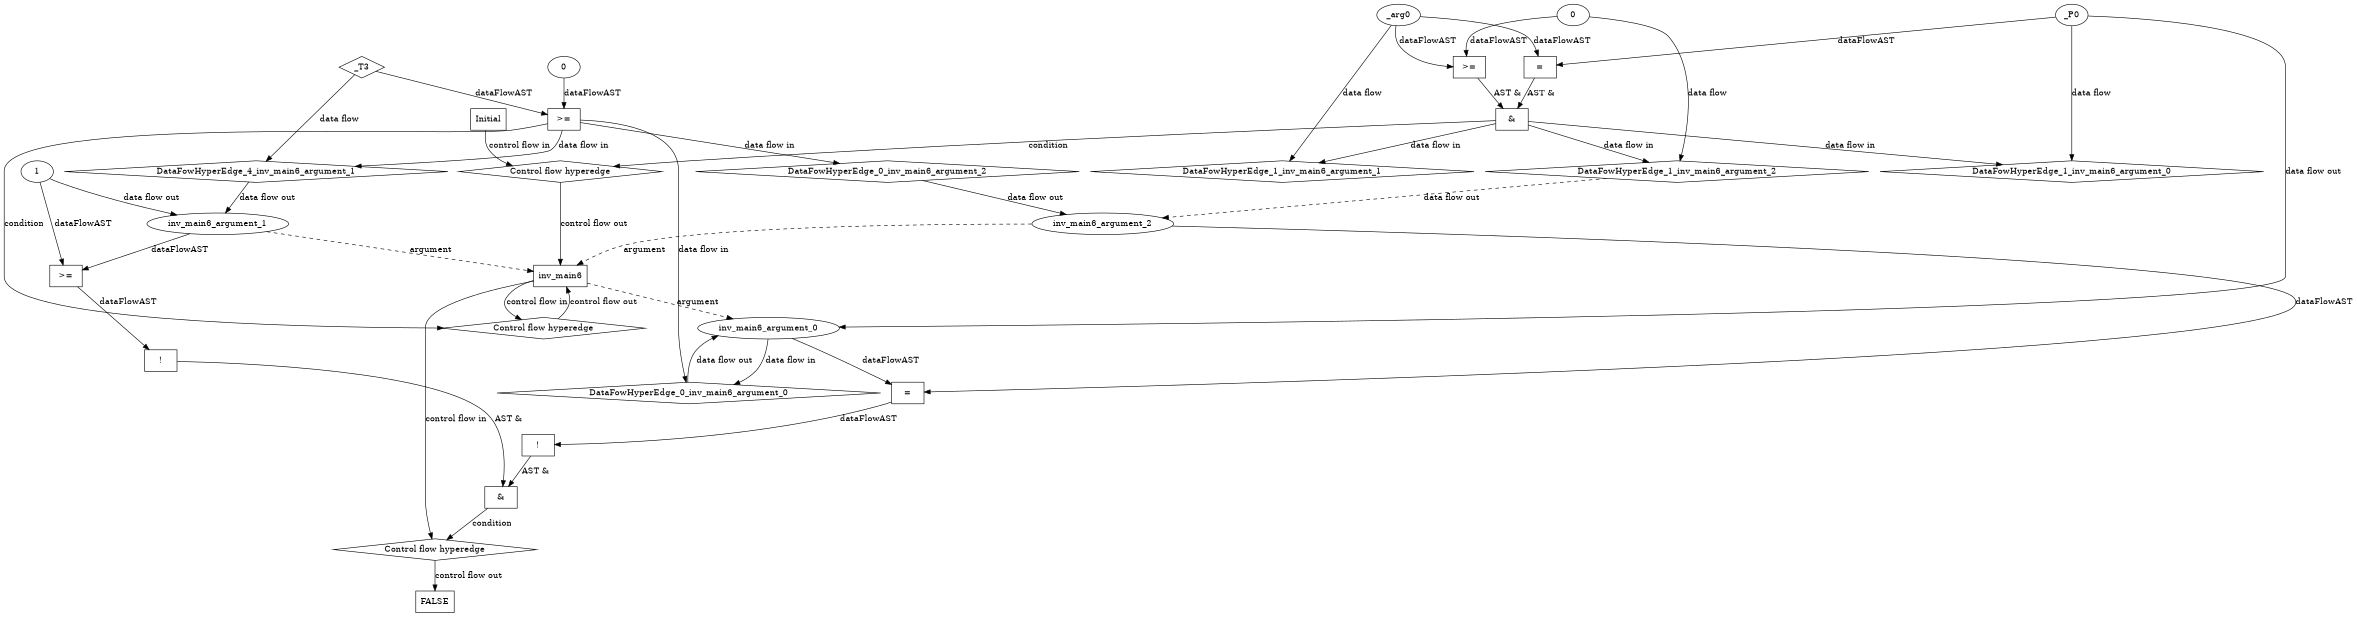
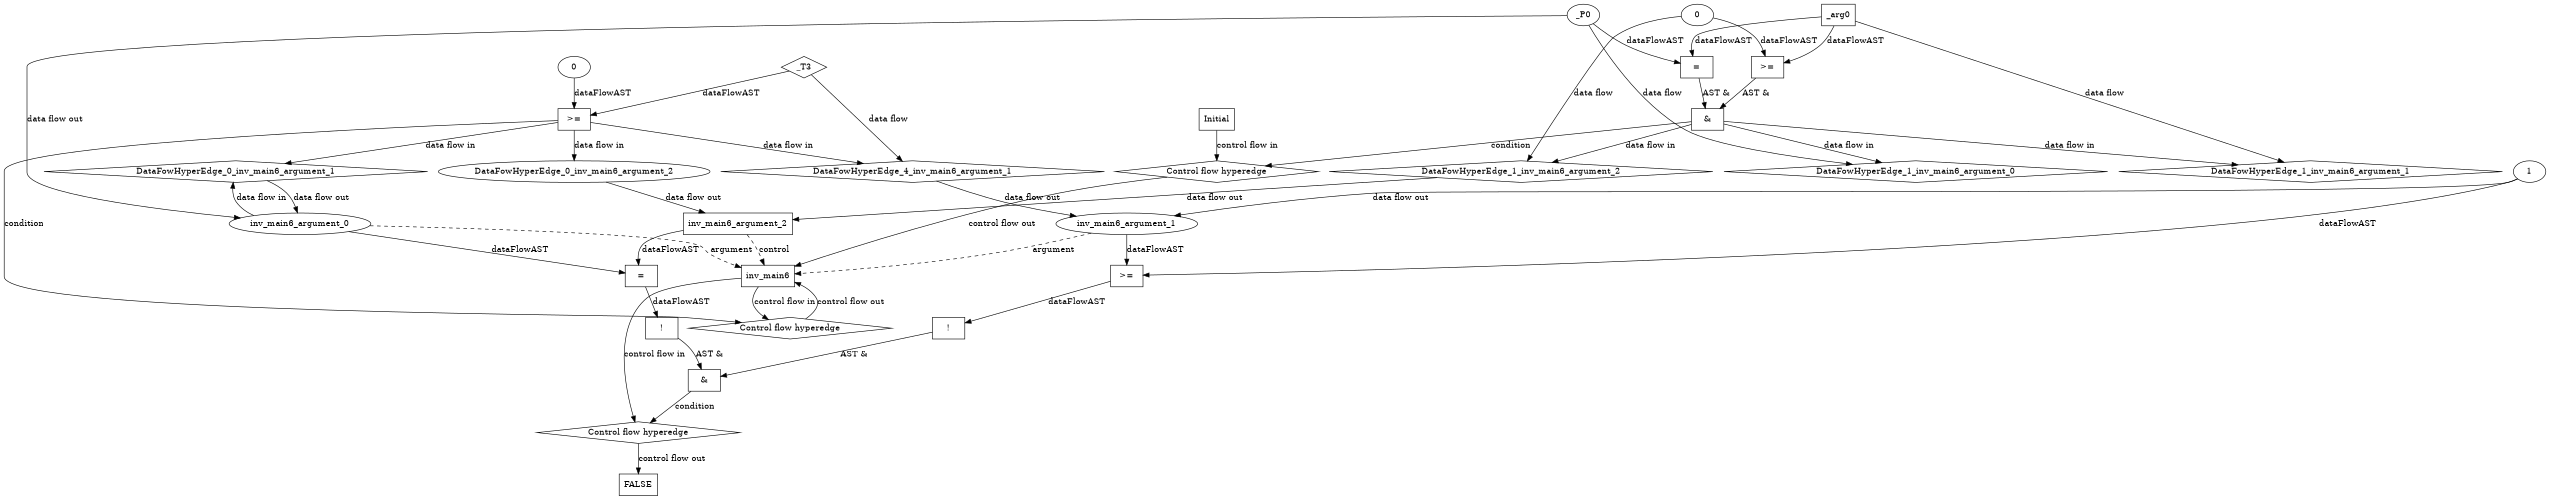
  digraph {
    node [shape=rect]
    n1 [label=inv_main6 nodeName=inv_main6]
    n2 [label="Control flow hyperedge" nodeName=ControlFowHyperEdge_0 shape=diamond]
    n3 [label="Control flow hyperedge" nodeName=ControlFowHyperEdge_2 shape=diamond]
    n4 [label=FALSE nodeName=FALSE]
    n5 [label=Initial nodeName=Initial]
    n6 [label="Control flow hyperedge" nodeName=ControlFowHyperEdge_1 shape=diamond]
    n7 [label=inv_main6_argument_0 nodeName=argument0 shape=oval]
    n8 [label="=" nodeName=xxxFALSE___inv_main6_2xxxguard_0_node_1]
-   n9 [label=DataFowHyperEdge_0_inv_main6_argument_0 nodeName=DataFowHyperEdge_0_inv_main6_argument_0 shape=diamond]
+   n9 [label=DataFowHyperEdge_0_inv_main6_argument_1 nodeName=DataFowHyperEdge_0_inv_main6_argument_0 shape=diamond]
    n10 [label="!" nodeName=xxxFALSE___inv_main6_2xxxguard_0_node_0]
    n11 [label=inv_main6_argument_1 nodeName=argument1 shape=oval]
    n12 [label=">=" nodeName=xxxFALSE___inv_main6_2xxxguard1_node_1]
    n13 [label="!" nodeName=xxxFALSE___inv_main6_2xxxguard1_node_0]
-   n14 [label=inv_main6_argument_2 nodeName=argument2 shape=oval]
+   n14 [label=inv_main6_argument_2 nodeName=argument2 shape=box]
    n15 [label=">=" nodeName=xxxinv_main6___inv_main6_0xxxguard_0_node_0]
    n16 [label=DataFowHyperEdge_4_inv_main6_argument_1 nodeName=DataFowHyperEdge_0_inv_main6_argument_1 shape=diamond]
-   n17 [label=DataFowHyperEdge_0_inv_main6_argument_2 nodeName=DataFowHyperEdge_0_inv_main6_argument_2 shape=diamond]
+   n17 [label=DataFowHyperEdge_0_inv_main6_argument_2 nodeName=DataFowHyperEdge_0_inv_main6_argument_2 shape=ellipse]
    n18 [label=0 nodeName=xxxinv_main6___inv_main6_0xxxguard_0_node_2 shape=""]
    n19 [label=_T3 nodeName=xxxinv_main6___inv_main6_0xxxdataFlow_0_node_0 shape=diamond]
    n20 [label="&" nodeName=xxxinv_main6___Initial_1xxx_and]
    n21 [label=DataFowHyperEdge_1_inv_main6_argument_0 nodeName=DataFowHyperEdge_1_inv_main6_argument_0 shape=diamond]
    n22 [label=DataFowHyperEdge_1_inv_main6_argument_1 nodeName=DataFowHyperEdge_1_inv_main6_argument_1 shape=diamond]
    n23 [label=DataFowHyperEdge_1_inv_main6_argument_2 nodeName=DataFowHyperEdge_1_inv_main6_argument_2 shape=diamond]
    n24 [label=">=" nodeName=xxxinv_main6___Initial_1xxxguard_0_node_0]
-   n25 [label=_arg0 nodeName=xxxinv_main6___Initial_1xxxdataFlow1_node_0 shape=""]
+   n25 [label=_arg0 nodeName=xxxinv_main6___Initial_1xxxdataFlow1_node_0 shape=box]
    n26 [label="=" nodeName=xxxinv_main6___Initial_1xxxguard1_node_0]
    n27 [label=0 nodeName=xxxinv_main6___Initial_1xxxdataFlow2_node_0 shape=""]
    n28 [label=_P0 nodeName=xxxinv_main6___Initial_1xxxdataFlow_0_node_0 shape=""]
    n29 [label="&" nodeName=xxxFALSE___inv_main6_2xxx_and]
    n30 [label=1 nodeName=xxxFALSE___inv_main6_2xxxguard1_node_3 shape=""]
    n1 -> n2 [label="control flow in"]
    n1 -> n3 [label="control flow in"]
    n2 -> n1 [label="control flow out"]
    n3 -> n4 [label="control flow out"]
    n5 -> n6 [label="control flow in"]
    n6 -> n1 [label="control flow out"]
-   n1 -> n7 [label=argument style=dashed]
+   n7 -> n1 [label=argument style=dashed]
    n7 -> n8 [label=dataFlowAST]
    n7 -> n9 [label="data flow in"]
    n8 -> n10 [label=dataFlowAST]
    n9 -> n7 [label="data flow out"]
    n10 -> n29 [label="AST &"]
    n11 -> n1 [label=argument style=dashed]
    n11 -> n12 [label=dataFlowAST]
    n12 -> n13 [label=dataFlowAST]
    n13 -> n29 [label="AST &"]
-   n14 -> n1 [label=argument style=dashed]
+   n14 -> n1 [label=control style=dashed]
    n14 -> n8 [label=dataFlowAST]
    n15 -> n2 [label=condition]
    n15 -> n9 [label="data flow in"]
    n15 -> n16 [label="data flow in"]
    n15 -> n17 [label="data flow in"]
    n16 -> n11 [label="data flow out"]
    n17 -> n14 [label="data flow out"]
    n18 -> n15 [label=dataFlowAST]
    n19 -> n15 [label=dataFlowAST]
    n19 -> n16 [label="data flow"]
    n20 -> n6 [label=condition]
    n20 -> n21 [label="data flow in"]
    n20 -> n22 [label="data flow in"]
    n20 -> n23 [label="data flow in"]
-   n23 -> n14 [label="data flow out" style=dashed]
+   n23 -> n14 [label="data flow out"]
    n24 -> n20 [label="AST &"]
    n25 -> n22 [label="data flow"]
    n25 -> n24 [label=dataFlowAST]
    n25 -> n26 [label=dataFlowAST]
    n26 -> n20 [label="AST &"]
    n27 -> n23 [label="data flow"]
    n27 -> n24 [label=dataFlowAST]
    n28 -> n7 [label="data flow out"]
    n28 -> n21 [label="data flow"]
    n28 -> n26 [label=dataFlowAST]
    n29 -> n3 [label=condition]
    n30 -> n11 [label="data flow out"]
    n30 -> n12 [label=dataFlowAST]
  }
